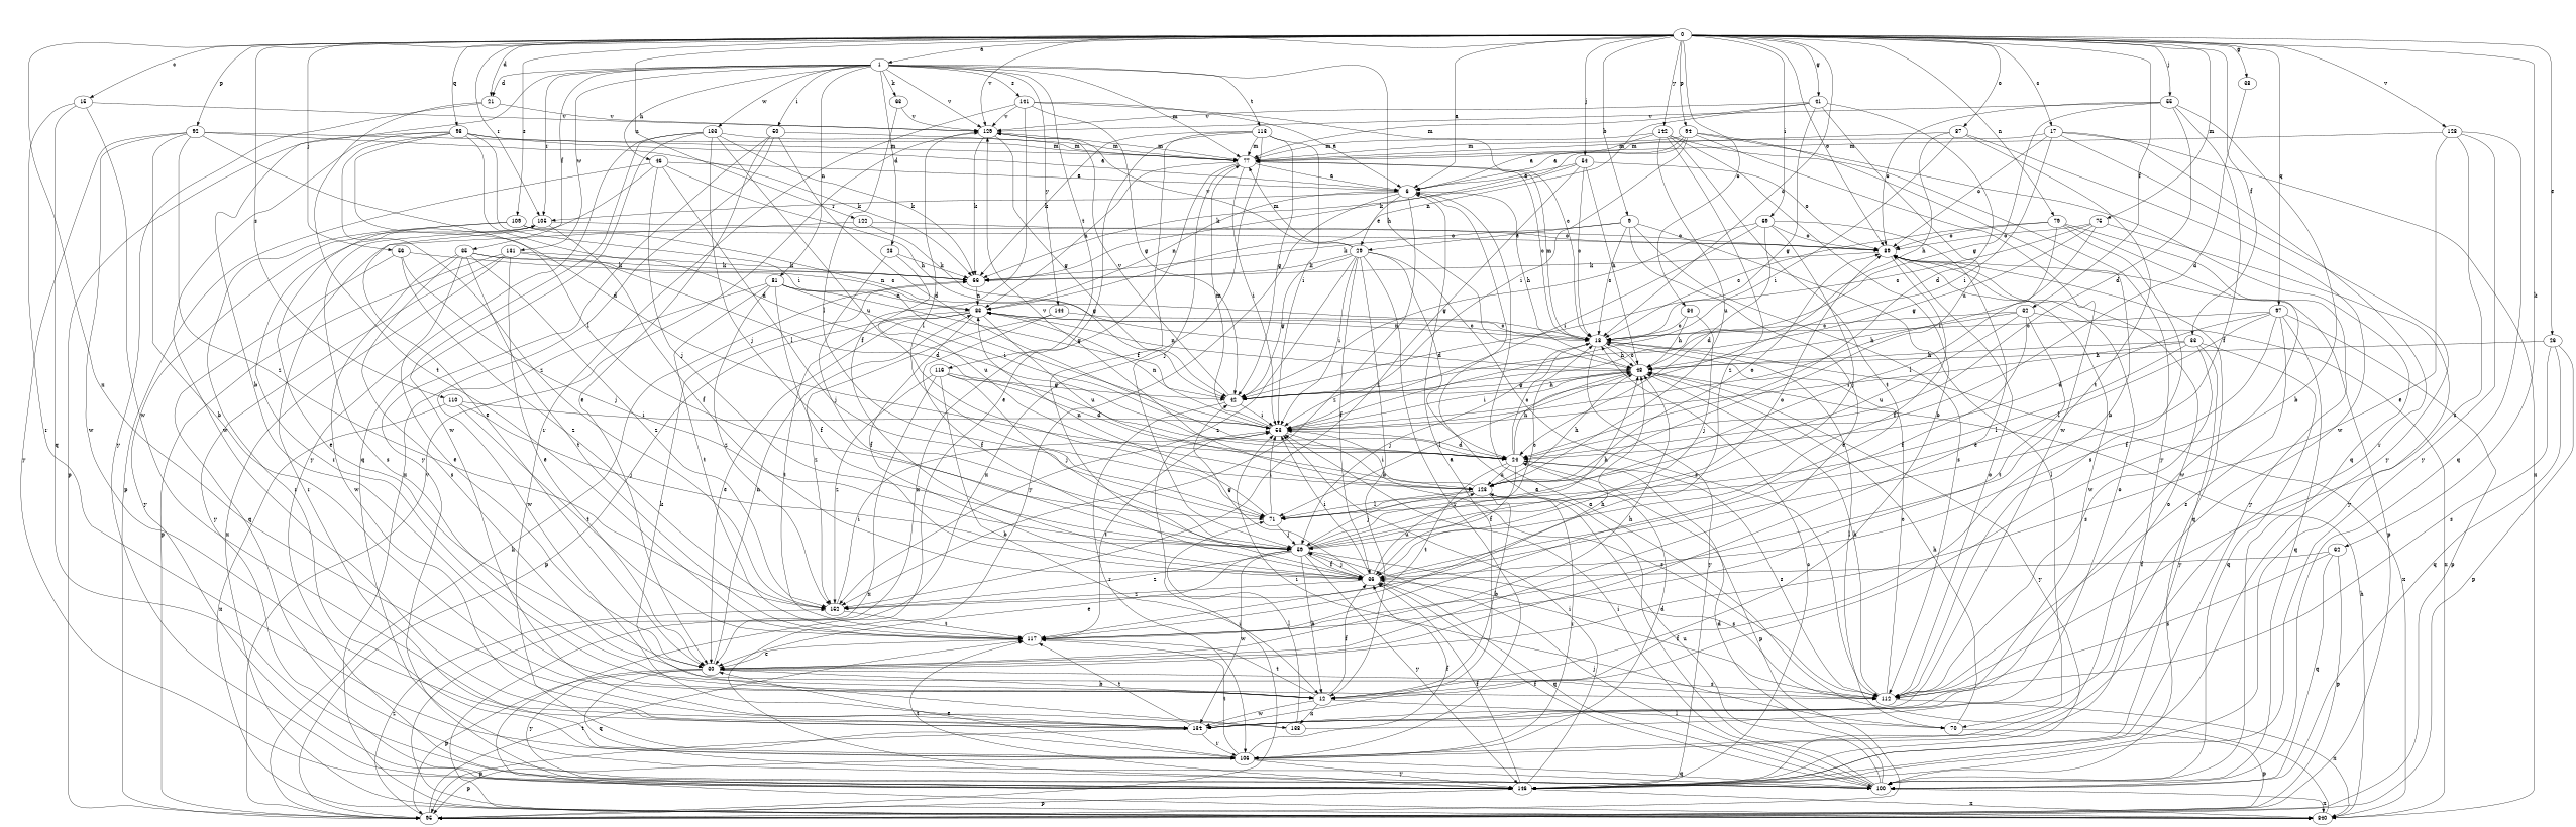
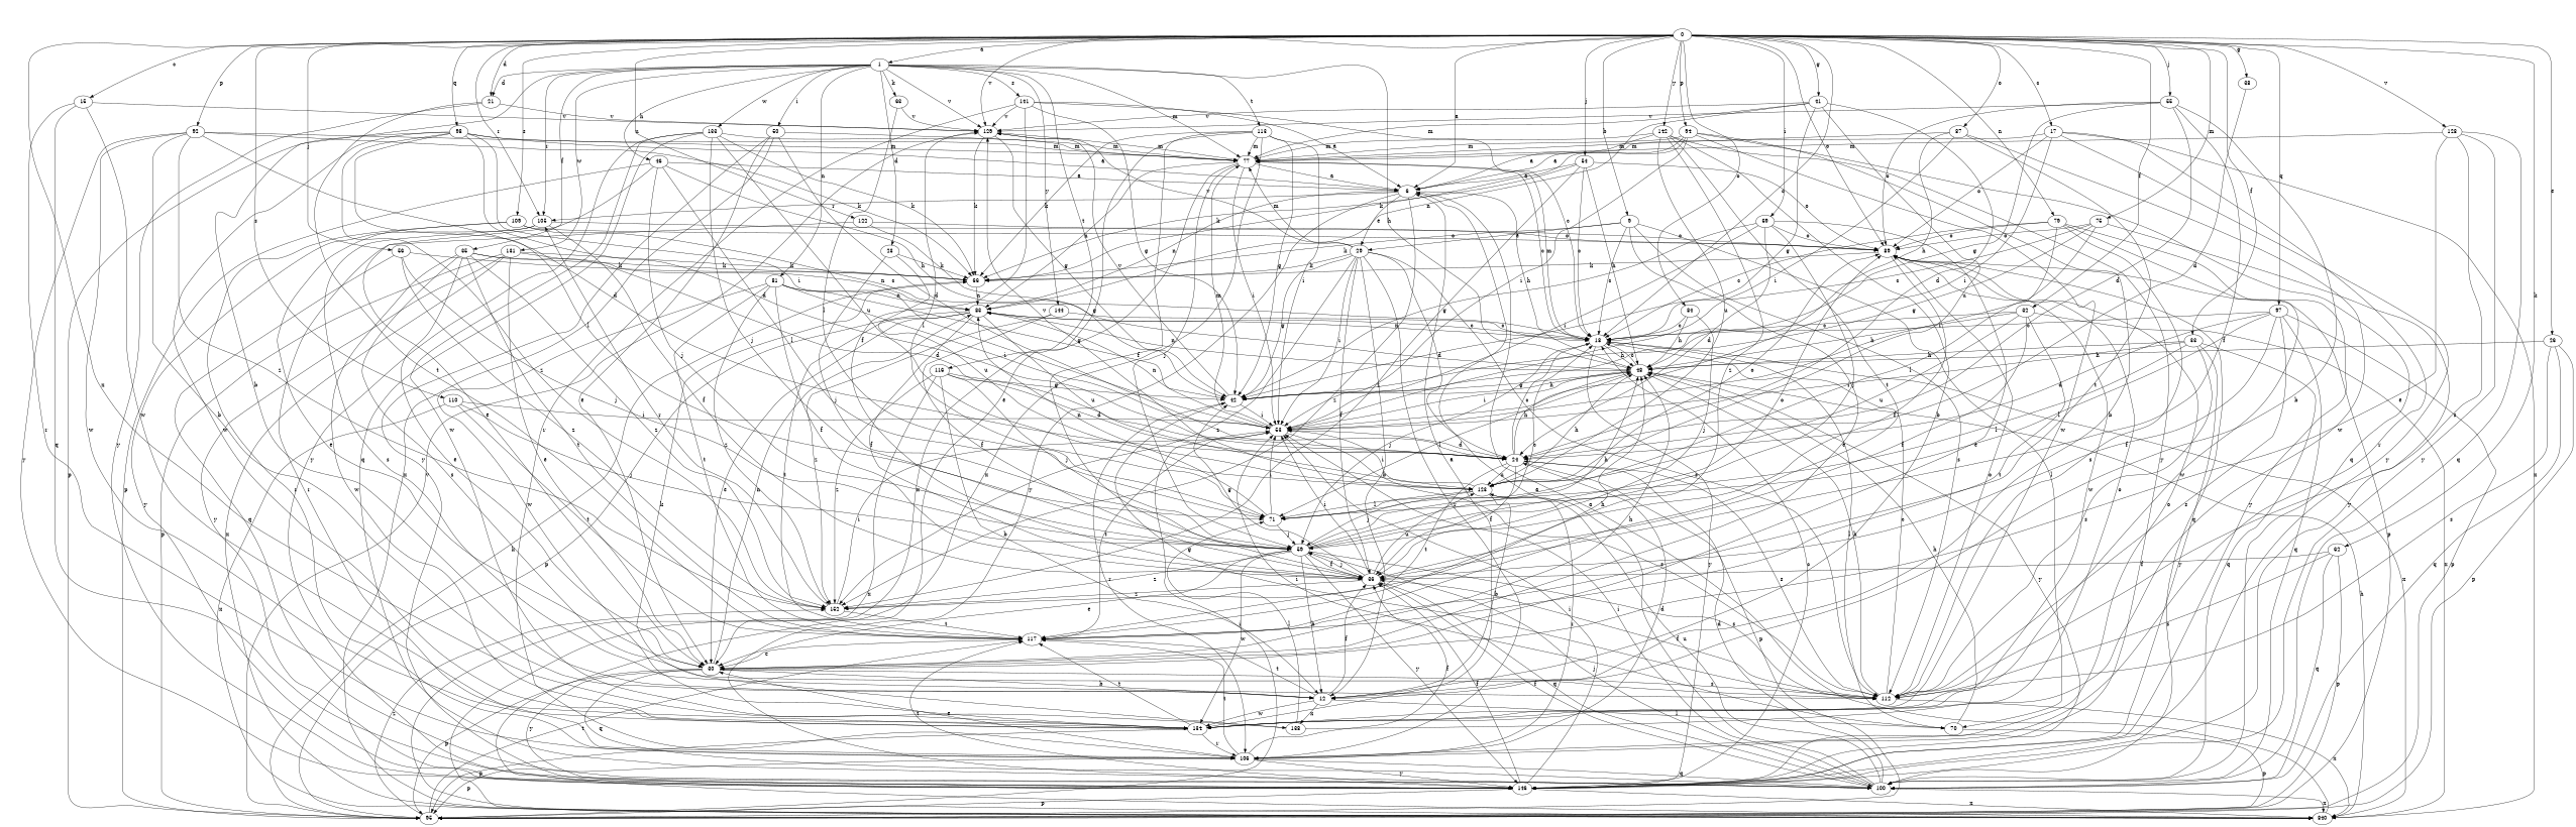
  strict digraph {
    0
    1
    6
    9
    15
    17
    18
    21
    26
    32
    33
    38
    41
    54
    55
    56
    62
    69
    75
    79
    84
    87
    89
    92
    94
    97
    98
    105
    109
    110
    122
    128
    129
    138
    142
    12
    23
    35
    46
    48
    50
    63
    77
    81
    n45 [label=141]
    113
    116
    131
    133
    144
    29
    83
    146
    152
    30
    66
    70
    112
    134
    100
    106
    53
    n63 [label=840]
    59
    117
    95
    36
    123
    71
    24
    42
    0 -> 1 [label=a]
    0 -> 6 [label=a]
    0 -> 9 [label=b]
    0 -> 15 [label=c]
    0 -> 17 [label=c]
    0 -> 18 [label=c]
    0 -> 21 [label=d]
    0 -> 26 [label=e]
    0 -> 32 [label=f]
    0 -> 33 [label=f]
    0 -> 38 [label=g]
    0 -> 41 [label=g]
    0 -> 54 [label=j]
    0 -> 55 [label=j]
    0 -> 56 [label=j]
    0 -> 62 [label=k]
    0 -> 69 [label=i]
    0 -> 75 [label=m]
    0 -> 79 [label=n]
    0 -> 84 [label=o]
    0 -> 87 [label=o]
    0 -> 89 [label=o]
    0 -> 92 [label=p]
    0 -> 94 [label=p]
    0 -> 97 [label=q]
    0 -> 98 [label=q]
    0 -> 105 [label=r]
    0 -> 109 [label=s]
    0 -> 110 [label=s]
    0 -> 122 [label=u]
    0 -> 128 [label=v]
    0 -> 129 [label=v]
    0 -> 138 [label=x]
    0 -> 142 [label=y]
    1 -> 21 [label=d]
    1 -> 105 [label=r]
    1 -> 129 [label=v]
    1 -> 12 [label=b]
    1 -> 23 [label=d]
    1 -> 35 [label=f]
    1 -> 46 [label=h]
    1 -> 48 [label=h]
    1 -> 50 [label=i]
    1 -> 63 [label=k]
    1 -> 77 [label=m]
    1 -> 81 [label=n]
    1 -> n45 [label=s]
    1 -> 113 [label=t]
    1 -> 116 [label=t]
    1 -> 131 [label=w]
    1 -> 133 [label=w]
    1 -> 144 [label=y]
    6 -> 105 [label=r]
    6 -> 48 [label=h]
    6 -> 29 [label=e]
    6 -> 83 [label=n]
    6 -> 146 [label=y]
    6 -> 152 [label=z]
    9 -> 18 [label=c]
    9 -> 29 [label=e]
    9 -> 30 [label=e]
    9 -> 66 [label=k]
    9 -> 70 [label=l]
    9 -> 112 [label=s]
    15 -> 129 [label=v]
    15 -> 134 [label=w]
    15 -> 100 [label=q]
    15 -> 106 [label=r]
    17 -> 89 [label=o]
    17 -> 77 [label=m]
    17 -> 146 [label=y]
    17 -> 106 [label=r]
    17 -> 53 [label=i]
    17 -> n63 [label=x]
    18 -> 48 [label=h]
    18 -> 77 [label=m]
    18 -> 83 [label=n]
    18 -> 146 [label=y]
    18 -> 70 [label=l]
    18 -> n63 [label=x]
    18 -> 59 [label=j]
    21 -> 129 [label=v]
    21 -> 146 [label=y]
    21 -> 117 [label=t]
    26 -> 48 [label=h]
    26 -> 112 [label=s]
    26 -> 100 [label=q]
    26 -> 95 [label=p]
    32 -> 18 [label=c]
    32 -> 48 [label=h]
    32 -> n63 [label=x]
    32 -> 117 [label=t]
    32 -> 36 [label=f]
    32 -> 123 [label=u]
    33 -> 48 [label=h]
    33 -> 146 [label=y]
    33 -> 112 [label=s]
    33 -> 100 [label=q]
    33 -> 53 [label=i]
    33 -> 71 [label=l]
    38 -> 24 [label=d]
    41 -> 129 [label=v]
    41 -> 77 [label=m]
    41 -> 83 [label=n]
    41 -> 123 [label=u]
    41 -> 24 [label=d]
    41 -> 42 [label=g]
    54 -> 6 [label=a]
    54 -> 18 [label=c]
    54 -> 89 [label=o]
    54 -> 48 [label=h]
    54 -> 152 [label=z]
    54 -> 66 [label=k]
    55 -> 89 [label=o]
    55 -> 129 [label=v]
    55 -> 12 [label=b]
    55 -> 36 [label=f]
    55 -> 24 [label=d]
    55 -> 42 [label=g]
    56 -> 152 [label=z]
    56 -> 66 [label=k]
    56 -> 100 [label=q]
    56 -> 59 [label=j]
    62 -> 112 [label=s]
    62 -> 100 [label=q]
    62 -> 95 [label=p]
    62 -> 36 [label=f]
    69 -> 89 [label=o]
    69 -> 30 [label=e]
    69 -> 53 [label=i]
    69 -> 59 [label=j]
    69 -> 24 [label=d]
    69 -> 42 [label=g]
    75 -> 18 [label=c]
    75 -> 89 [label=o]
    75 -> 146 [label=y]
    75 -> 53 [label=i]
    75 -> 42 [label=g]
    79 -> 18 [label=c]
    79 -> 89 [label=o]
    79 -> 146 [label=y]
    79 -> 112 [label=s]
    79 -> 134 [label=w]
    79 -> 71 [label=l]
    84 -> 18 [label=c]
    84 -> 48 [label=h]
    84 -> 59 [label=j]
    87 -> 48 [label=h]
    87 -> 77 [label=m]
    87 -> 134 [label=w]
    87 -> 53 [label=i]
    87 -> 117 [label=t]
    89 -> 66 [label=k]
    89 -> 134 [label=w]
    89 -> 100 [label=q]
    89 -> 95 [label=p]
    89 -> 36 [label=f]
    92 -> 12 [label=b]
    92 -> 77 [label=m]
    92 -> 146 [label=y]
    92 -> 152 [label=z]
    92 -> 66 [label=k]
    92 -> 134 [label=w]
    92 -> 24 [label=d]
    94 -> 6 [label=a]
    94 -> 12 [label=b]
    94 -> 77 [label=m]
    94 -> 66 [label=k]
    94 -> 134 [label=w]
    94 -> 100 [label=q]
    94 -> 53 [label=i]
    97 -> 18 [label=c]
    97 -> 112 [label=s]
    97 -> 100 [label=q]
    97 -> 95 [label=p]
    97 -> 36 [label=f]
    97 -> 71 [label=l]
    97 -> 24 [label=d]
    98 -> 6 [label=a]
    98 -> 77 [label=m]
    98 -> 152 [label=z]
    98 -> 134 [label=w]
    98 -> 53 [label=i]
    98 -> 95 [label=p]
    98 -> 71 [label=l]
    98 -> 24 [label=d]
    105 -> 89 [label=o]
    105 -> 146 [label=y]
    105 -> 112 [label=s]
    105 -> 36 [label=f]
    109 -> 18 [label=c]
    109 -> 89 [label=o]
    109 -> 30 [label=e]
    109 -> 106 [label=r]
    110 -> 53 [label=i]
    110 -> n63 [label=x]
    110 -> 59 [label=j]
    110 -> 117 [label=t]
    122 -> 89 [label=o]
    122 -> 106 [label=r]
    122 -> 42 [label=g]
    128 -> 77 [label=m]
    128 -> 146 [label=y]
    128 -> 30 [label=e]
    128 -> 112 [label=s]
    128 -> 100 [label=q]
    129 -> 77 [label=m]
    129 -> 66 [label=k]
    129 -> 71 [label=l]
    129 -> 42 [label=g]
    138 -> 89 [label=o]
    138 -> 66 [label=k]
    138 -> 71 [label=l]
    142 -> 6 [label=a]
    142 -> 12 [label=b]
    142 -> 77 [label=m]
    142 -> 146 [label=y]
    142 -> 152 [label=z]
    142 -> 117 [label=t]
    142 -> 123 [label=u]
-   12 -> 105 [label=r]
+   152 -> 105 [label=r]
    12 -> 138 [label=x]
    12 -> 70 [label=l]
    12 -> 134 [label=w]
    12 -> 117 [label=t]
    12 -> 36 [label=f]
    23 -> 66 [label=k]
    23 -> 59 [label=j]
    23 -> 123 [label=u]
    35 -> 83 [label=n]
    35 -> 152 [label=z]
    35 -> 30 [label=e]
    35 -> 66 [label=k]
    35 -> 112 [label=s]
    35 -> 134 [label=w]
    35 -> 117 [label=t]
    46 -> 6 [label=a]
    46 -> 48 [label=h]
    46 -> 30 [label=e]
    46 -> 59 [label=j]
    46 -> 95 [label=p]
    46 -> 71 [label=l]
    48 -> 18 [label=c]
    48 -> 83 [label=n]
    48 -> 146 [label=y]
    48 -> 53 [label=i]
    48 -> 71 [label=l]
    48 -> 42 [label=g]
    50 -> 77 [label=m]
    50 -> 146 [label=y]
    50 -> 30 [label=e]
    50 -> n63 [label=x]
    50 -> 24 [label=d]
    63 -> 129 [label=v]
    63 -> 71 [label=l]
    77 -> 6 [label=a]
    77 -> 18 [label=c]
    77 -> 83 [label=n]
    77 -> 53 [label=i]
    77 -> n63 [label=x]
    77 -> 59 [label=j]
    81 -> 83 [label=n]
    81 -> 152 [label=z]
    81 -> 134 [label=w]
    81 -> 53 [label=i]
    81 -> 117 [label=t]
    81 -> 36 [label=f]
    81 -> 42 [label=g]
    n45 -> 6 [label=a]
    n45 -> 18 [label=c]
    n45 -> 129 [label=v]
    n45 -> 106 [label=r]
    n45 -> 36 [label=f]
    n45 -> 42 [label=g]
    113 -> 77 [label=m]
    113 -> 30 [label=e]
    113 -> 66 [label=k]
    113 -> 53 [label=i]
    113 -> n63 [label=x]
    113 -> 36 [label=f]
    113 -> 42 [label=g]
    116 -> 12 [label=b]
    116 -> 152 [label=z]
    116 -> n63 [label=x]
    116 -> 59 [label=j]
    116 -> 24 [label=d]
    116 -> 42 [label=g]
    131 -> 146 [label=y]
    131 -> 30 [label=e]
    131 -> 66 [label=k]
    131 -> n63 [label=x]
    131 -> 95 [label=p]
    131 -> 24 [label=d]
    133 -> 77 [label=m]
    133 -> 146 [label=y]
    133 -> 66 [label=k]
    133 -> 134 [label=w]
    133 -> 100 [label=q]
    133 -> 59 [label=j]
    133 -> 123 [label=u]
    144 -> 18 [label=c]
    144 -> 152 [label=z]
    144 -> 36 [label=f]
    29 -> 129 [label=v]
    29 -> 12 [label=b]
    29 -> 77 [label=m]
    29 -> 152 [label=z]
    29 -> 66 [label=k]
    29 -> 112 [label=s]
    29 -> 106 [label=r]
    29 -> 53 [label=i]
    29 -> 36 [label=f]
    29 -> 24 [label=d]
    29 -> 42 [label=g]
    83 -> 18 [label=c]
    83 -> 30 [label=e]
    83 -> 117 [label=t]
    83 -> 95 [label=p]
    83 -> 36 [label=f]
    83 -> 123 [label=u]
    146 -> 18 [label=c]
    146 -> 53 [label=i]
    146 -> n63 [label=x]
    146 -> 117 [label=t]
    146 -> 95 [label=p]
    146 -> 36 [label=f]
    152 -> 53 [label=i]
    152 -> 117 [label=t]
    30 -> 12 [label=b]
    30 -> 48 [label=h]
    30 -> 83 [label=n]
    30 -> 146 [label=y]
    30 -> 112 [label=s]
    30 -> 100 [label=q]
    30 -> 95 [label=p]
    66 -> 83 [label=n]
    70 -> 48 [label=h]
    70 -> 53 [label=i]
    70 -> 95 [label=p]
    112 -> 18 [label=c]
    112 -> 89 [label=o]
    112 -> 48 [label=h]
    112 -> n63 [label=x]
    112 -> 36 [label=f]
+   112 -> 42 [label=g]
    134 -> 6 [label=a]
    134 -> 106 [label=r]
    134 -> 117 [label=t]
    134 -> 95 [label=p]
    100 -> 6 [label=a]
    100 -> 53 [label=i]
    100 -> n63 [label=x]
    100 -> 59 [label=j]
    100 -> 36 [label=f]
    100 -> 123 [label=u]
    100 -> 24 [label=d]
    106 -> 89 [label=o]
    106 -> 146 [label=y]
    106 -> 30 [label=e]
    106 -> 100 [label=q]
    106 -> 117 [label=t]
    106 -> 95 [label=p]
    106 -> 36 [label=f]
    106 -> 24 [label=d]
    53 -> 77 [label=m]
    53 -> 83 [label=n]
    53 -> 112 [label=s]
    53 -> 117 [label=t]
    53 -> 24 [label=d]
    n63 -> 6 [label=a]
    n63 -> 48 [label=h]
    59 -> 18 [label=c]
    59 -> 89 [label=o]
    59 -> 12 [label=b]
    59 -> 48 [label=h]
    59 -> 146 [label=y]
    59 -> 152 [label=z]
    59 -> 30 [label=e]
    59 -> 112 [label=s]
    59 -> 134 [label=w]
    59 -> 36 [label=f]
    117 -> 48 [label=h]
    117 -> 30 [label=e]
    95 -> 129 [label=v]
    95 -> 152 [label=z]
    95 -> 66 [label=k]
    95 -> 53 [label=i]
    95 -> 117 [label=t]
    36 -> 152 [label=z]
    36 -> 100 [label=q]
    36 -> 53 [label=i]
    36 -> 59 [label=j]
    36 -> 123 [label=u]
    36 -> 42 [label=g]
    123 -> 89 [label=o]
    123 -> 129 [label=v]
    123 -> 12 [label=b]
    123 -> 48 [label=h]
    123 -> 106 [label=r]
    123 -> 53 [label=i]
    123 -> 59 [label=j]
    123 -> 71 [label=l]
    71 -> 83 [label=n]
    71 -> 53 [label=i]
    71 -> 59 [label=j]
    24 -> 18 [label=c]
    24 -> 48 [label=h]
    24 -> 112 [label=s]
    24 -> 117 [label=t]
    24 -> 95 [label=p]
    24 -> 36 [label=f]
    24 -> 123 [label=u]
    42 -> 129 [label=v]
    42 -> 48 [label=h]
    42 -> 106 [label=r]
    42 -> 53 [label=i]
  }
